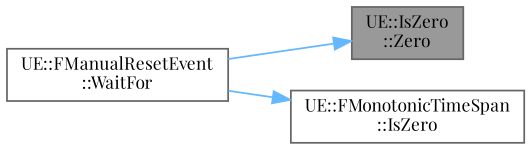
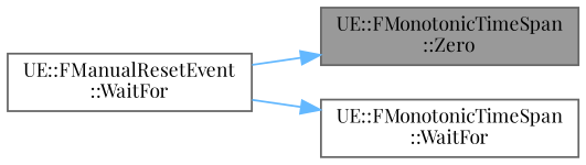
  digraph {
    fontname="Playfair Display"
    rankdir=RL
    node [color=grey40 fillcolor=white fontname="Playfair Display" fontsize=10 shape=box style=filled]
    edge [color=steelblue1 dir=back fontname="Playfair Display" fontsize=10 labelfontname=Helvetica labelfontsize=10 style=solid]
-   n1 [color=gray40 fillcolor=grey60 fontcolor=black height=0.2 label="UE::IsZero\l::Zero" width=0.4]
+   n1 [color=gray40 fillcolor=grey60 fontcolor=black height=0.2 label="UE::FMonotonicTimeSpan\l::Zero" width=0.4]
    n2 [height=0.2 label="UE::FManualResetEvent\l::WaitFor" width=0.4]
-   n3 [height=0.2 label="UE::FMonotonicTimeSpan\l::IsZero" width=0.4]
+   n3 [height=0.2 label="UE::FMonotonicTimeSpan\l::WaitFor" width=0.4]
    n1 -> n2
    n3 -> n2
  }
